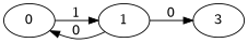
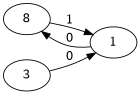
  digraph {
    rankdir=LR
-   0
+   0 [label=8]
    1
    3
    0 -> 1 [label=1]
    1 -> 0 [label=0]
-   1 -> 3 [label=0]
+   3 -> 1 [label=0]
  }
